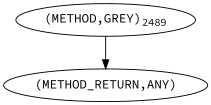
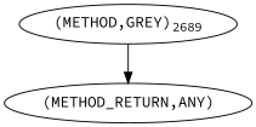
  digraph {
    fontname="Source Code Pro"
    node [fontname="Source Code Pro"]
-   n1 [label=<(METHOD,GREY)<SUB>2489</SUB>>]
+   n1 [label=<(METHOD,GREY)<SUB>2689</SUB>>]
    n2 [label=<(METHOD_RETURN,ANY)>]
    n1 -> n2 [fontname="Source Code Pro"]
  }
